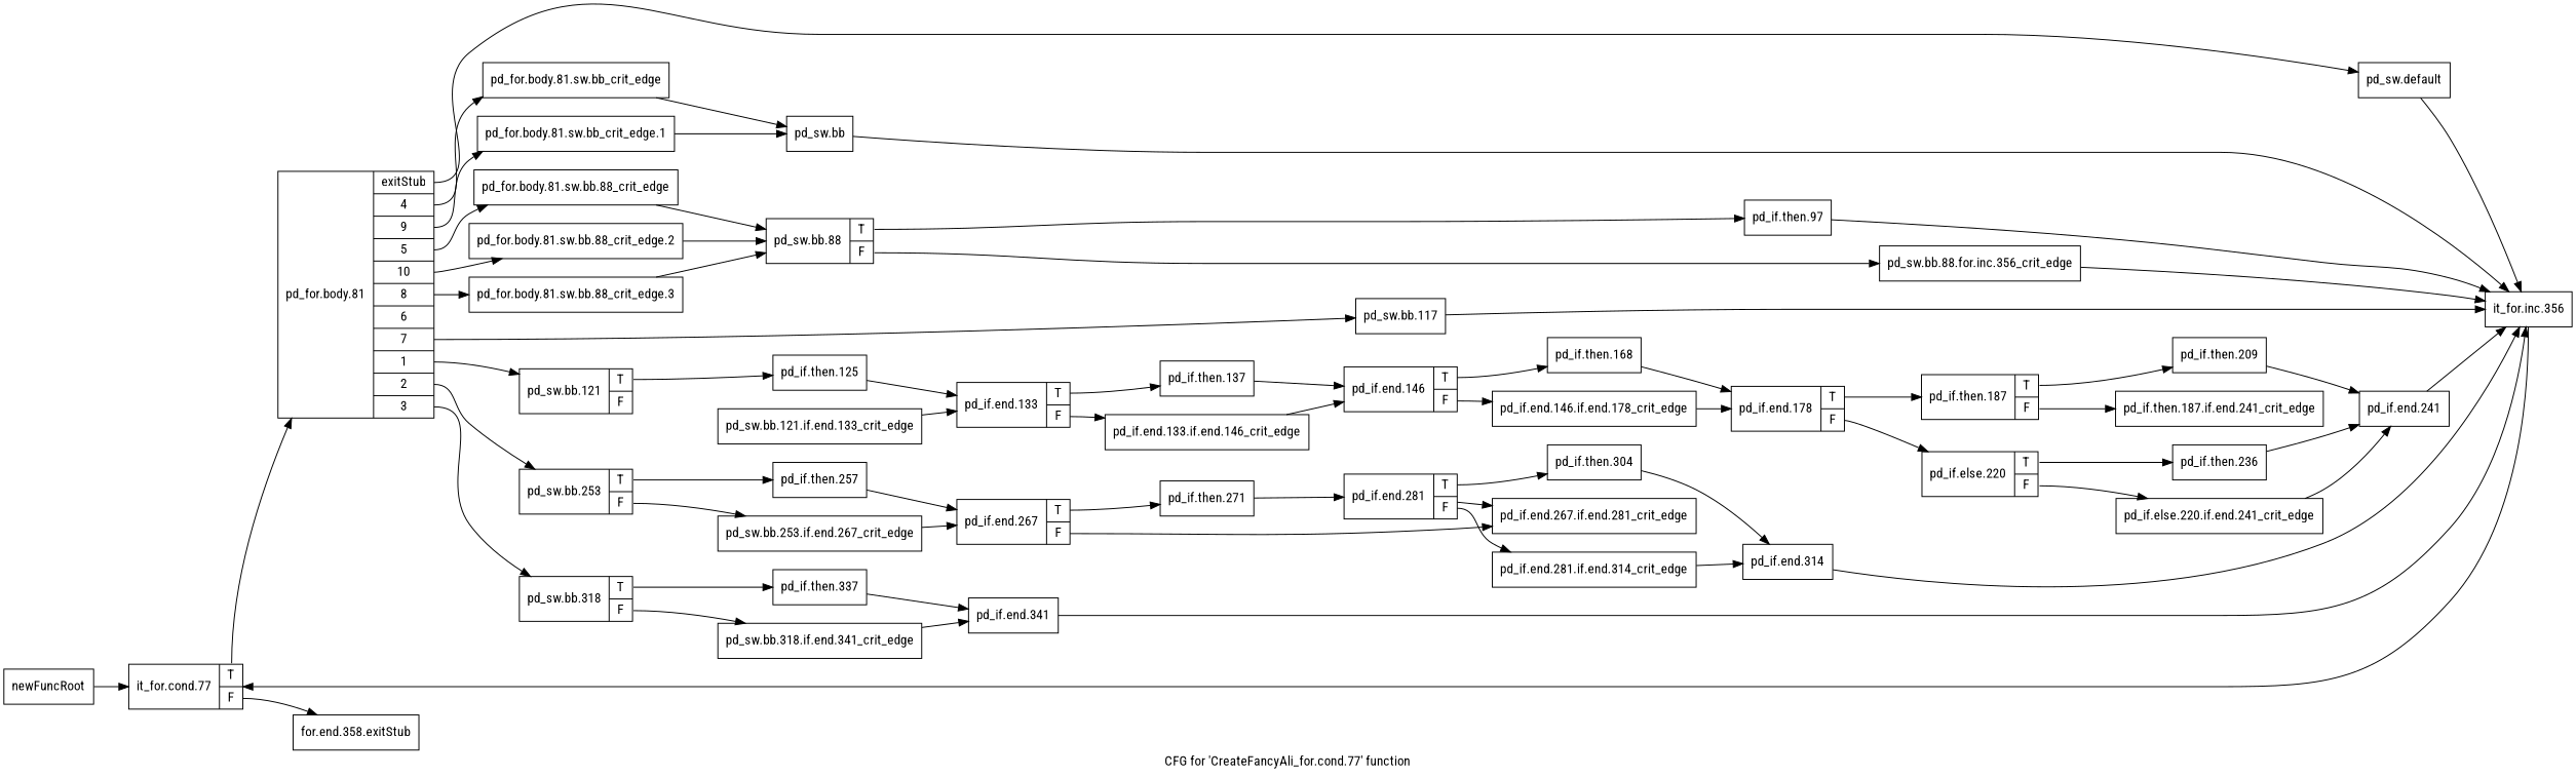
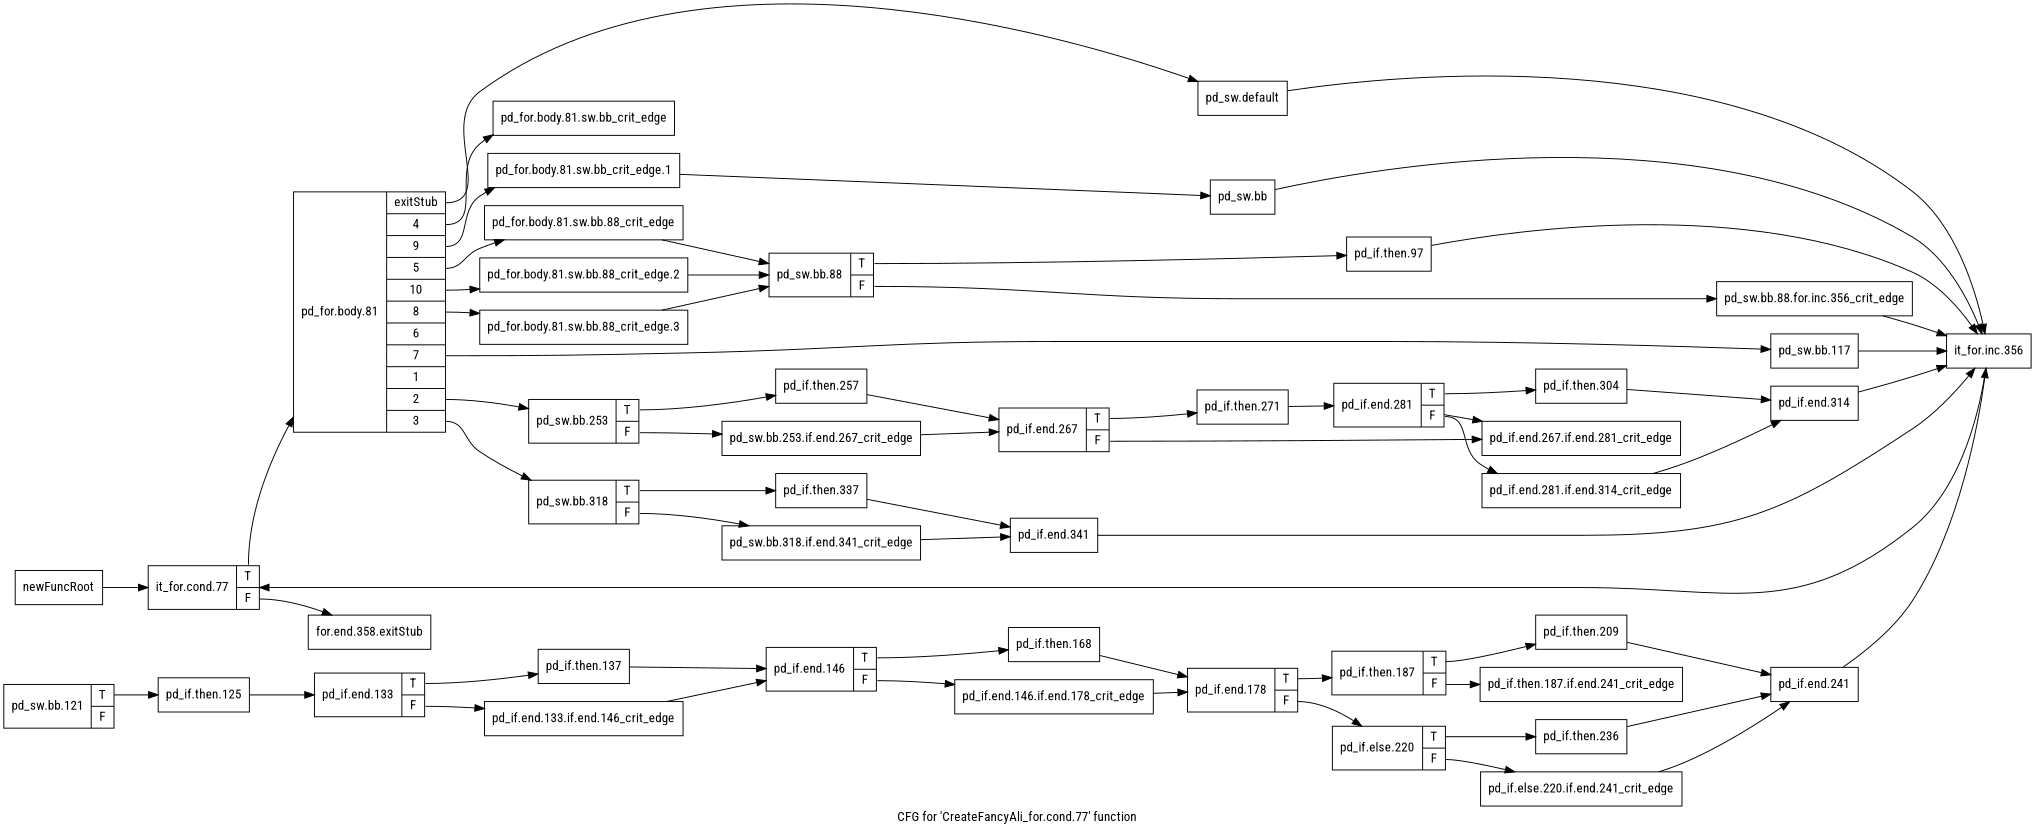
  digraph {
    fontname="Roboto Condensed"
    label="CFG for 'CreateFancyAli_for.cond.77' function"
    rankdir=LR
    node [fontname="Roboto Condensed" shape=record]
    edge [fontname="Roboto Condensed"]
    n1 [label="{newFuncRoot}"]
    n2 [label="{it_for.cond.77|{<s0>T|<s1>F}}"]
    n3 [label="{for.end.358.exitStub}"]
    n4 [label="{pd_for.body.81|{<s0>exitStub|<s1>4|<s2>9|<s3>5|<s4>10|<s5>8|<s6>6|<s7>7|<s8>1|<s9>2|<s10>3}}"]
    n5 [label="{pd_sw.default}"]
    n6 [label="{pd_for.body.81.sw.bb_crit_edge}"]
    n7 [label="{pd_for.body.81.sw.bb_crit_edge.1}"]
    n8 [label="{pd_for.body.81.sw.bb.88_crit_edge}"]
    n9 [label="{pd_for.body.81.sw.bb.88_crit_edge.2}"]
    n10 [label="{pd_for.body.81.sw.bb.88_crit_edge.3}"]
    n11 [label="{pd_sw.bb.117}"]
    n12 [label="{pd_sw.bb.121|{<s0>T|<s1>F}}"]
    n13 [label="{pd_sw.bb.253|{<s0>T|<s1>F}}"]
    n14 [label="{pd_sw.bb.318|{<s0>T|<s1>F}}"]
    n15 [label="{it_for.inc.356}"]
    n16 [label="{pd_sw.bb}"]
    n17 [label="{pd_sw.bb.88|{<s0>T|<s1>F}}"]
    n18 [label="{pd_if.then.125}"]
    n19 [label="{pd_if.then.257}"]
    n20 [label="{pd_sw.bb.253.if.end.267_crit_edge}"]
    n21 [label="{pd_if.then.337}"]
    n22 [label="{pd_sw.bb.318.if.end.341_crit_edge}"]
    n23 [label="{pd_if.then.97}"]
    n24 [label="{pd_sw.bb.88.for.inc.356_crit_edge}"]
    n25 [label="{pd_if.end.133|{<s0>T|<s1>F}}"]
-   n26 [label="{pd_sw.bb.121.if.end.133_crit_edge}"]
    n27 [label="{pd_if.end.267|{<s0>T|<s1>F}}"]
    n28 [label="{pd_if.end.341}"]
    n29 [label="{pd_if.then.271}"]
    n30 [label="{pd_if.end.267.if.end.281_crit_edge}"]
    n31 [label="{pd_if.end.281|{<s0>T|<s1>F}}"]
    n32 [label="{pd_if.then.304}"]
    n33 [label="{pd_if.end.281.if.end.314_crit_edge}"]
    n34 [label="{pd_if.end.314}"]
    n35 [label="{pd_if.then.137}"]
    n36 [label="{pd_if.end.133.if.end.146_crit_edge}"]
    n37 [label="{pd_if.end.146|{<s0>T|<s1>F}}"]
    n38 [label="{pd_if.then.168}"]
    n39 [label="{pd_if.end.146.if.end.178_crit_edge}"]
    n40 [label="{pd_if.end.178|{<s0>T|<s1>F}}"]
    n41 [label="{pd_if.then.187|{<s0>T|<s1>F}}"]
    n42 [label="{pd_if.else.220|{<s0>T|<s1>F}}"]
    n43 [label="{pd_if.then.209}"]
    n44 [label="{pd_if.then.187.if.end.241_crit_edge}"]
    n45 [label="{pd_if.then.236}"]
    n46 [label="{pd_if.else.220.if.end.241_crit_edge}"]
    n47 [label="{pd_if.end.241}"]
    n1 -> n2
    n2 -> n3 [tailport=s1]
    n2 -> n4 [tailport=s0]
    n4 -> n5 [tailport=s0]
    n4 -> n6 [tailport=s1]
    n4 -> n7 [tailport=s2]
    n4 -> n8 [tailport=s3]
    n4 -> n9 [tailport=s4]
    n4 -> n10 [tailport=s5]
    n4 -> n11 [tailport=s7]
-   n4 -> n12 [tailport=s8]
    n4 -> n13 [tailport=s9]
    n4 -> n14 [tailport=s10]
    n5 -> n15
-   n6 -> n16
    n7 -> n16
    n8 -> n17
    n9 -> n17
    n10 -> n17
    n11 -> n15
    n12 -> n18 [tailport=s0]
    n13 -> n19 [tailport=s0]
    n13 -> n20 [tailport=s1]
    n14 -> n21 [tailport=s0]
    n14 -> n22 [tailport=s1]
    n15 -> n2
    n16 -> n15
    n17 -> n23 [tailport=s0]
    n17 -> n24 [tailport=s1]
    n18 -> n25
    n19 -> n27
    n20 -> n27
    n21 -> n28
    n22 -> n28
    n23 -> n15
    n24 -> n15
    n25 -> n35 [tailport=s0]
    n25 -> n36 [tailport=s1]
-   n26 -> n25
    n27 -> n29 [tailport=s0]
    n27 -> n30 [tailport=s1]
    n28 -> n15
    n29 -> n31
    n31 -> n30
    n31 -> n32 [tailport=s0]
    n31 -> n33 [tailport=s1]
    n32 -> n34
    n33 -> n34
    n34 -> n15
    n35 -> n37
    n36 -> n37
    n37 -> n38 [tailport=s0]
    n37 -> n39 [tailport=s1]
    n38 -> n40
    n39 -> n40
    n40 -> n41 [tailport=s0]
    n40 -> n42 [tailport=s1]
    n41 -> n43 [tailport=s0]
    n41 -> n44 [tailport=s1]
    n42 -> n45 [tailport=s0]
    n42 -> n46 [tailport=s1]
    n43 -> n47
    n45 -> n47
    n46 -> n47
    n47 -> n15
  }
